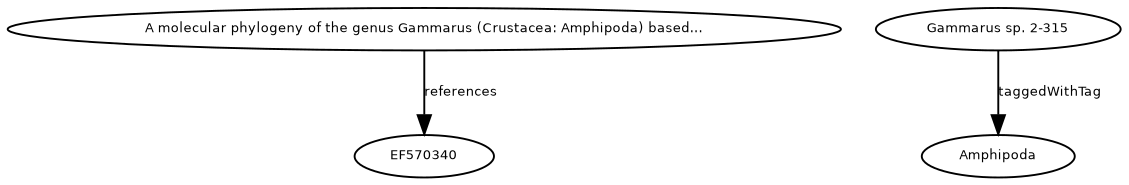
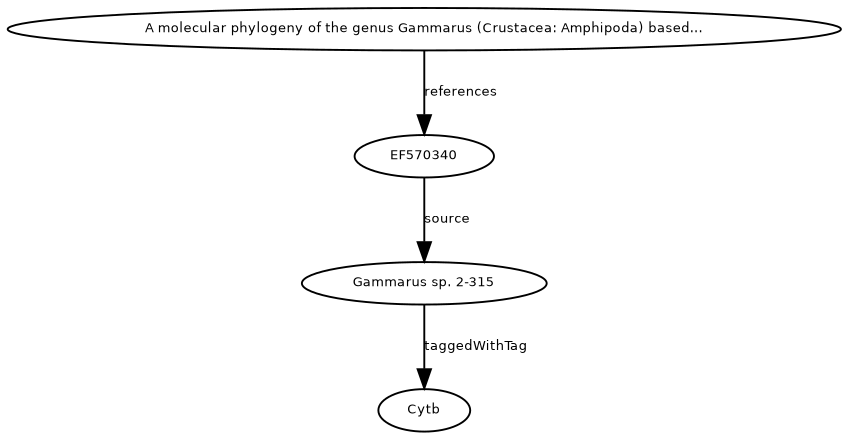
  digraph {
    node [fontname=Helvetica fontsize=7]
    edge [fontname=Helvetica fontsize=7]
    n1 [height=0.27433100247 label=EF570340 width=0.27433100247]
    n2 [height=0.27433100247 label="Gammarus sp. 2-315" width=0.27433100247]
-   n3 [height=0.27433100247 label=Amphipoda width=0.27433100247]
+   n3 [height=0.27433100247 label=Cytb width=0.27433100247]
    n4 [height=0.27433100247 label="A molecular phylogeny of the genus Gammarus (Crustacea: Amphipoda) based..." width=0.27433100247]
+   n1 -> n2 [label=source]
    n2 -> n3 [label=taggedWithTag]
    n4 -> n1 [label=references]
  }
